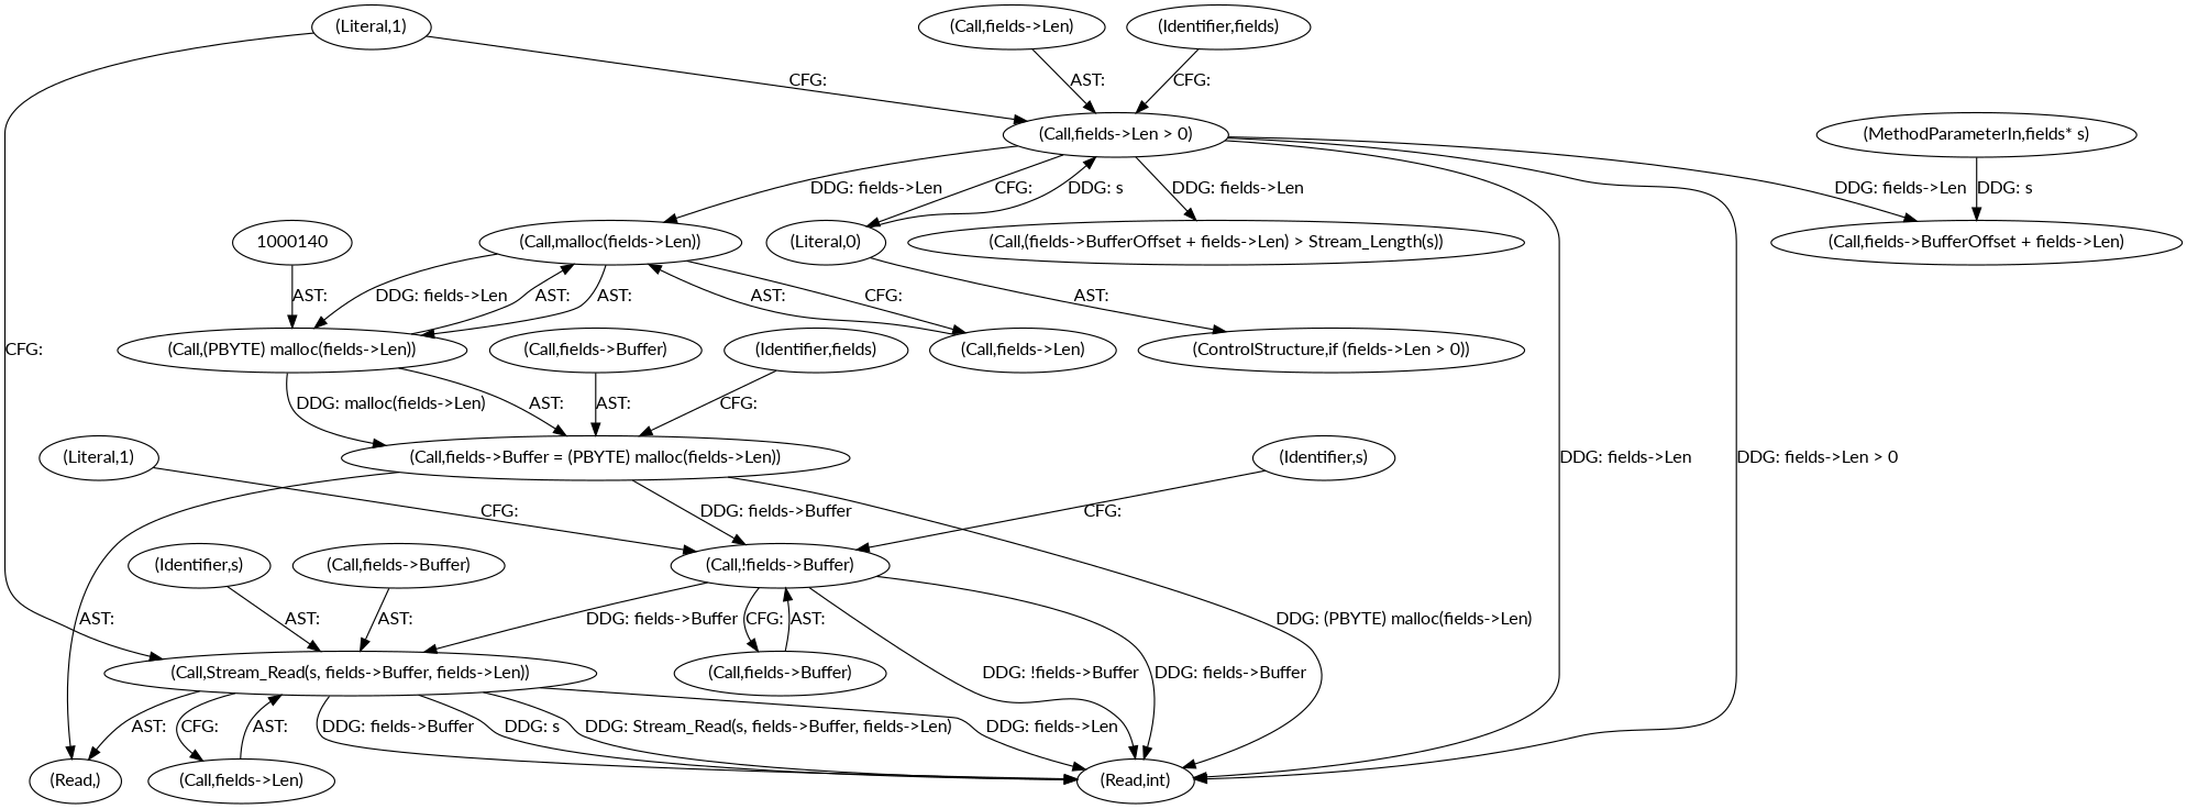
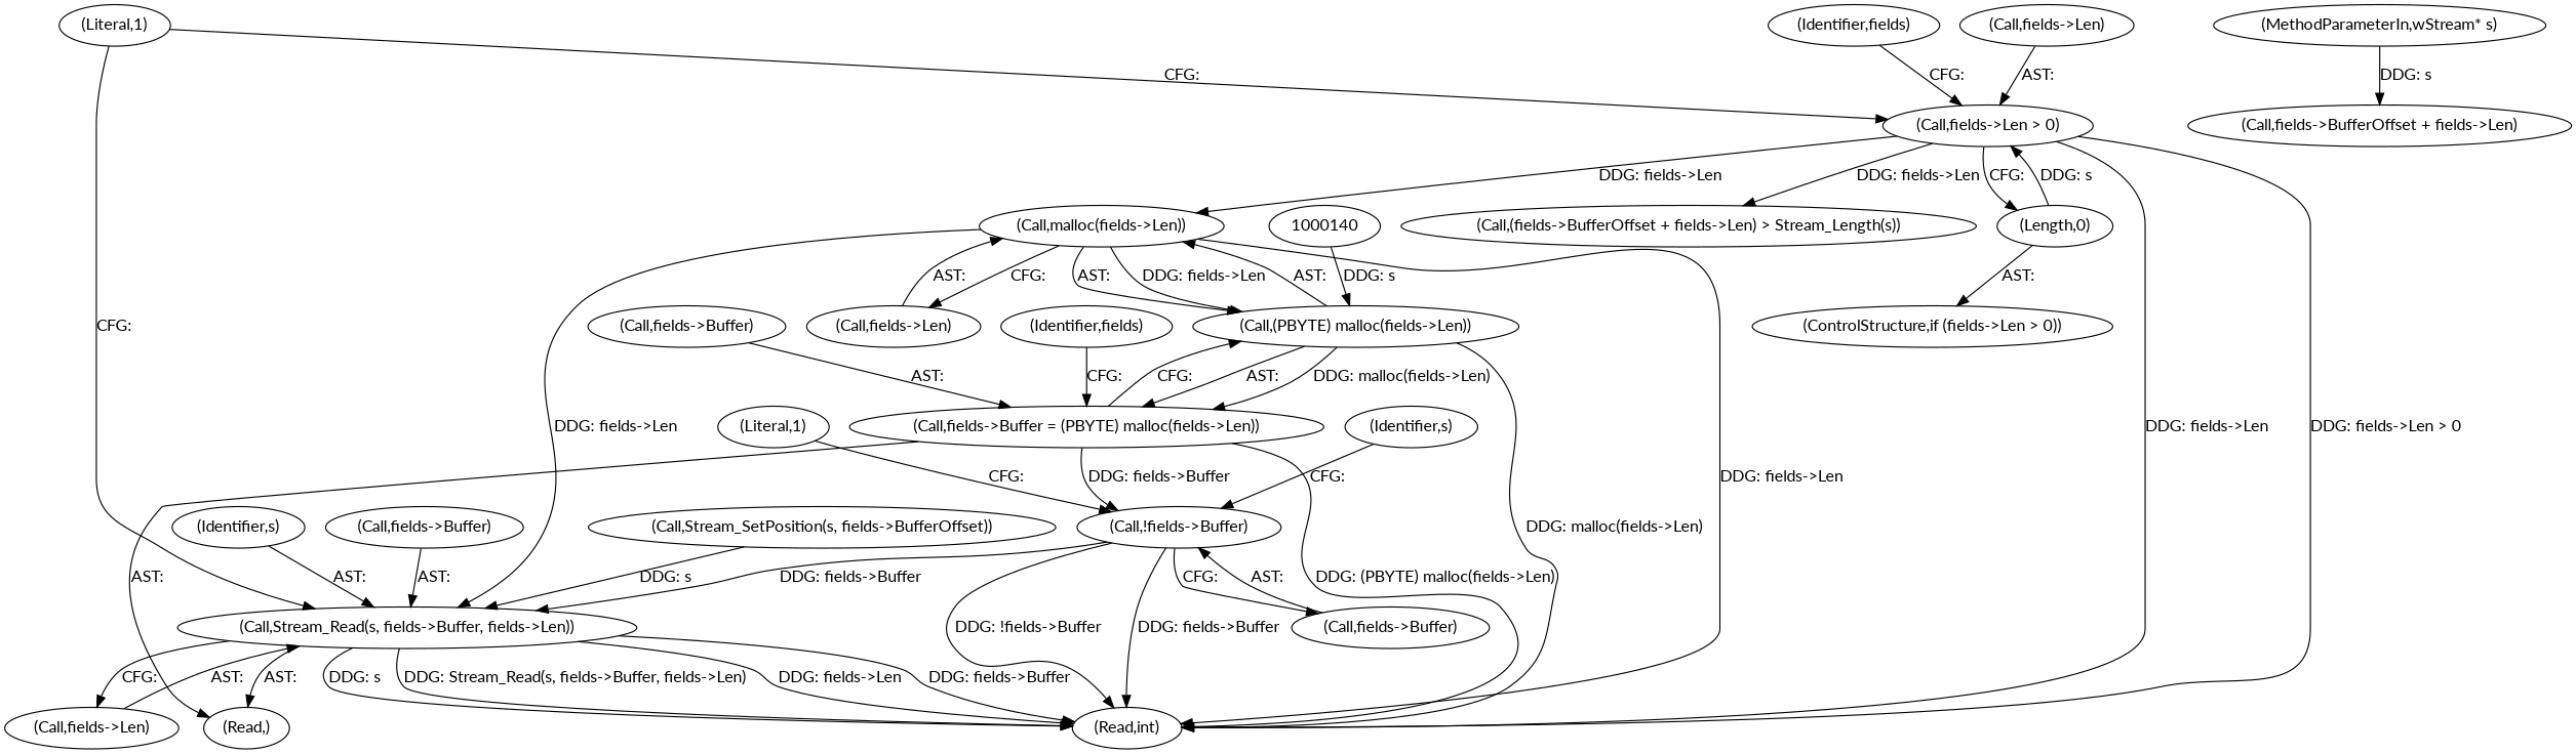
  digraph {
    fontname=Lato
    node [fontname=Lato]
    edge [fontname=Lato]
    n1 [label="(Call,malloc(fields->Len))"]
    n2 [label="(Call,(PBYTE) malloc(fields->Len))"]
    n3 [label="(Call,Stream_Read(s, fields->Buffer, fields->Len))"]
    n4 [label="(Read,int)"]
    n5 [label="(Call,fields->Len)"]
    n6 [label="(Call,fields->Buffer = (PBYTE) malloc(fields->Len))"]
    n7 [label="(Read,)"]
    n8 [label="(Call,fields->Len)"]
    n9 [label="(Call,fields->Len > 0)"]
-   n10 [label="(Literal,0)"]
+   n10 [label="(Length,0)"]
    n11 [label="(Call,(fields->BufferOffset + fields->Len) > Stream_Length(s))"]
    n12 [label="(Call,fields->BufferOffset + fields->Len)"]
    n13 [label="(ControlStructure,if (fields->Len > 0))"]
    n14 [label="(Call,!fields->Buffer)"]
    n15 [label="(Call,fields->Buffer)"]
    n16 [label="(Call,fields->Buffer)"]
+   n17 [label="(Call,Stream_SetPosition(s, fields->BufferOffset))"]
    n18 [label="(Literal,1)"]
    n19 [label="(Identifier,s)"]
    n20 [label="(Literal,1)"]
    n21 [label="(Identifier,fields)"]
-   n22 [label="(MethodParameterIn,fields* s)"]
+   n22 [label="(MethodParameterIn,wStream* s)"]
    n23 [label="(Call,fields->Buffer)"]
    n24 [label="(Identifier,s)"]
    n25 [label="(Call,fields->Len)"]
    n26 [label="(Identifier,fields)"]
    n27 [label=1000140]
    n1 -> n2 [label="AST: "]
    n1 -> n2 [label="DDG: fields->Len"]
+   n1 -> n3 [label="DDG: fields->Len"]
+   n1 -> n4 [label="DDG: fields->Len"]
    n1 -> n5 [label="CFG: "]
    n2 -> n1 [label="AST: "]
+   n2 -> n4 [label="DDG: malloc(fields->Len)"]
    n2 -> n6 [label="AST: "]
    n2 -> n6 [label="DDG: malloc(fields->Len)"]
    n3 -> n4 [label="DDG: fields->Len"]
    n3 -> n4 [label="DDG: fields->Buffer"]
    n3 -> n4 [label="DDG: s"]
    n3 -> n4 [label="DDG: Stream_Read(s, fields->Buffer, fields->Len)"]
    n3 -> n7 [label="AST: "]
    n3 -> n8 [label="CFG: "]
    n5 -> n1 [label="AST: "]
+   n6 -> n2 [label="CFG: "]
    n6 -> n4 [label="DDG: (PBYTE) malloc(fields->Len)"]
    n6 -> n7 [label="AST: "]
    n6 -> n14 [label="DDG: fields->Buffer"]
    n8 -> n3 [label="AST: "]
    n9 -> n1 [label="DDG: fields->Len"]
    n9 -> n4 [label="DDG: fields->Len > 0"]
    n9 -> n4 [label="DDG: fields->Len"]
    n9 -> n10 [label="CFG: "]
    n9 -> n11 [label="DDG: fields->Len"]
-   n9 -> n12 [label="DDG: fields->Len"]
    n10 -> n9 [label="DDG: s"]
    n10 -> n13 [label="AST: "]
    n14 -> n3 [label="DDG: fields->Buffer"]
    n14 -> n4 [label="DDG: !fields->Buffer"]
    n14 -> n4 [label="DDG: fields->Buffer"]
    n14 -> n15 [label="CFG: "]
    n15 -> n14 [label="AST: "]
    n16 -> n3 [label="AST: "]
+   n17 -> n3 [label="DDG: s"]
    n18 -> n14 [label="CFG: "]
    n19 -> n14 [label="CFG: "]
    n20 -> n3 [label="CFG: "]
    n20 -> n9 [label="CFG: "]
    n21 -> n6 [label="CFG: "]
    n22 -> n12 [label="DDG: s"]
    n23 -> n6 [label="AST: "]
    n24 -> n3 [label="AST: "]
    n25 -> n9 [label="AST: "]
    n26 -> n9 [label="CFG: "]
-   n27 -> n2 [label="AST: "]
+   n27 -> n2 [label="DDG: s"]
  }
